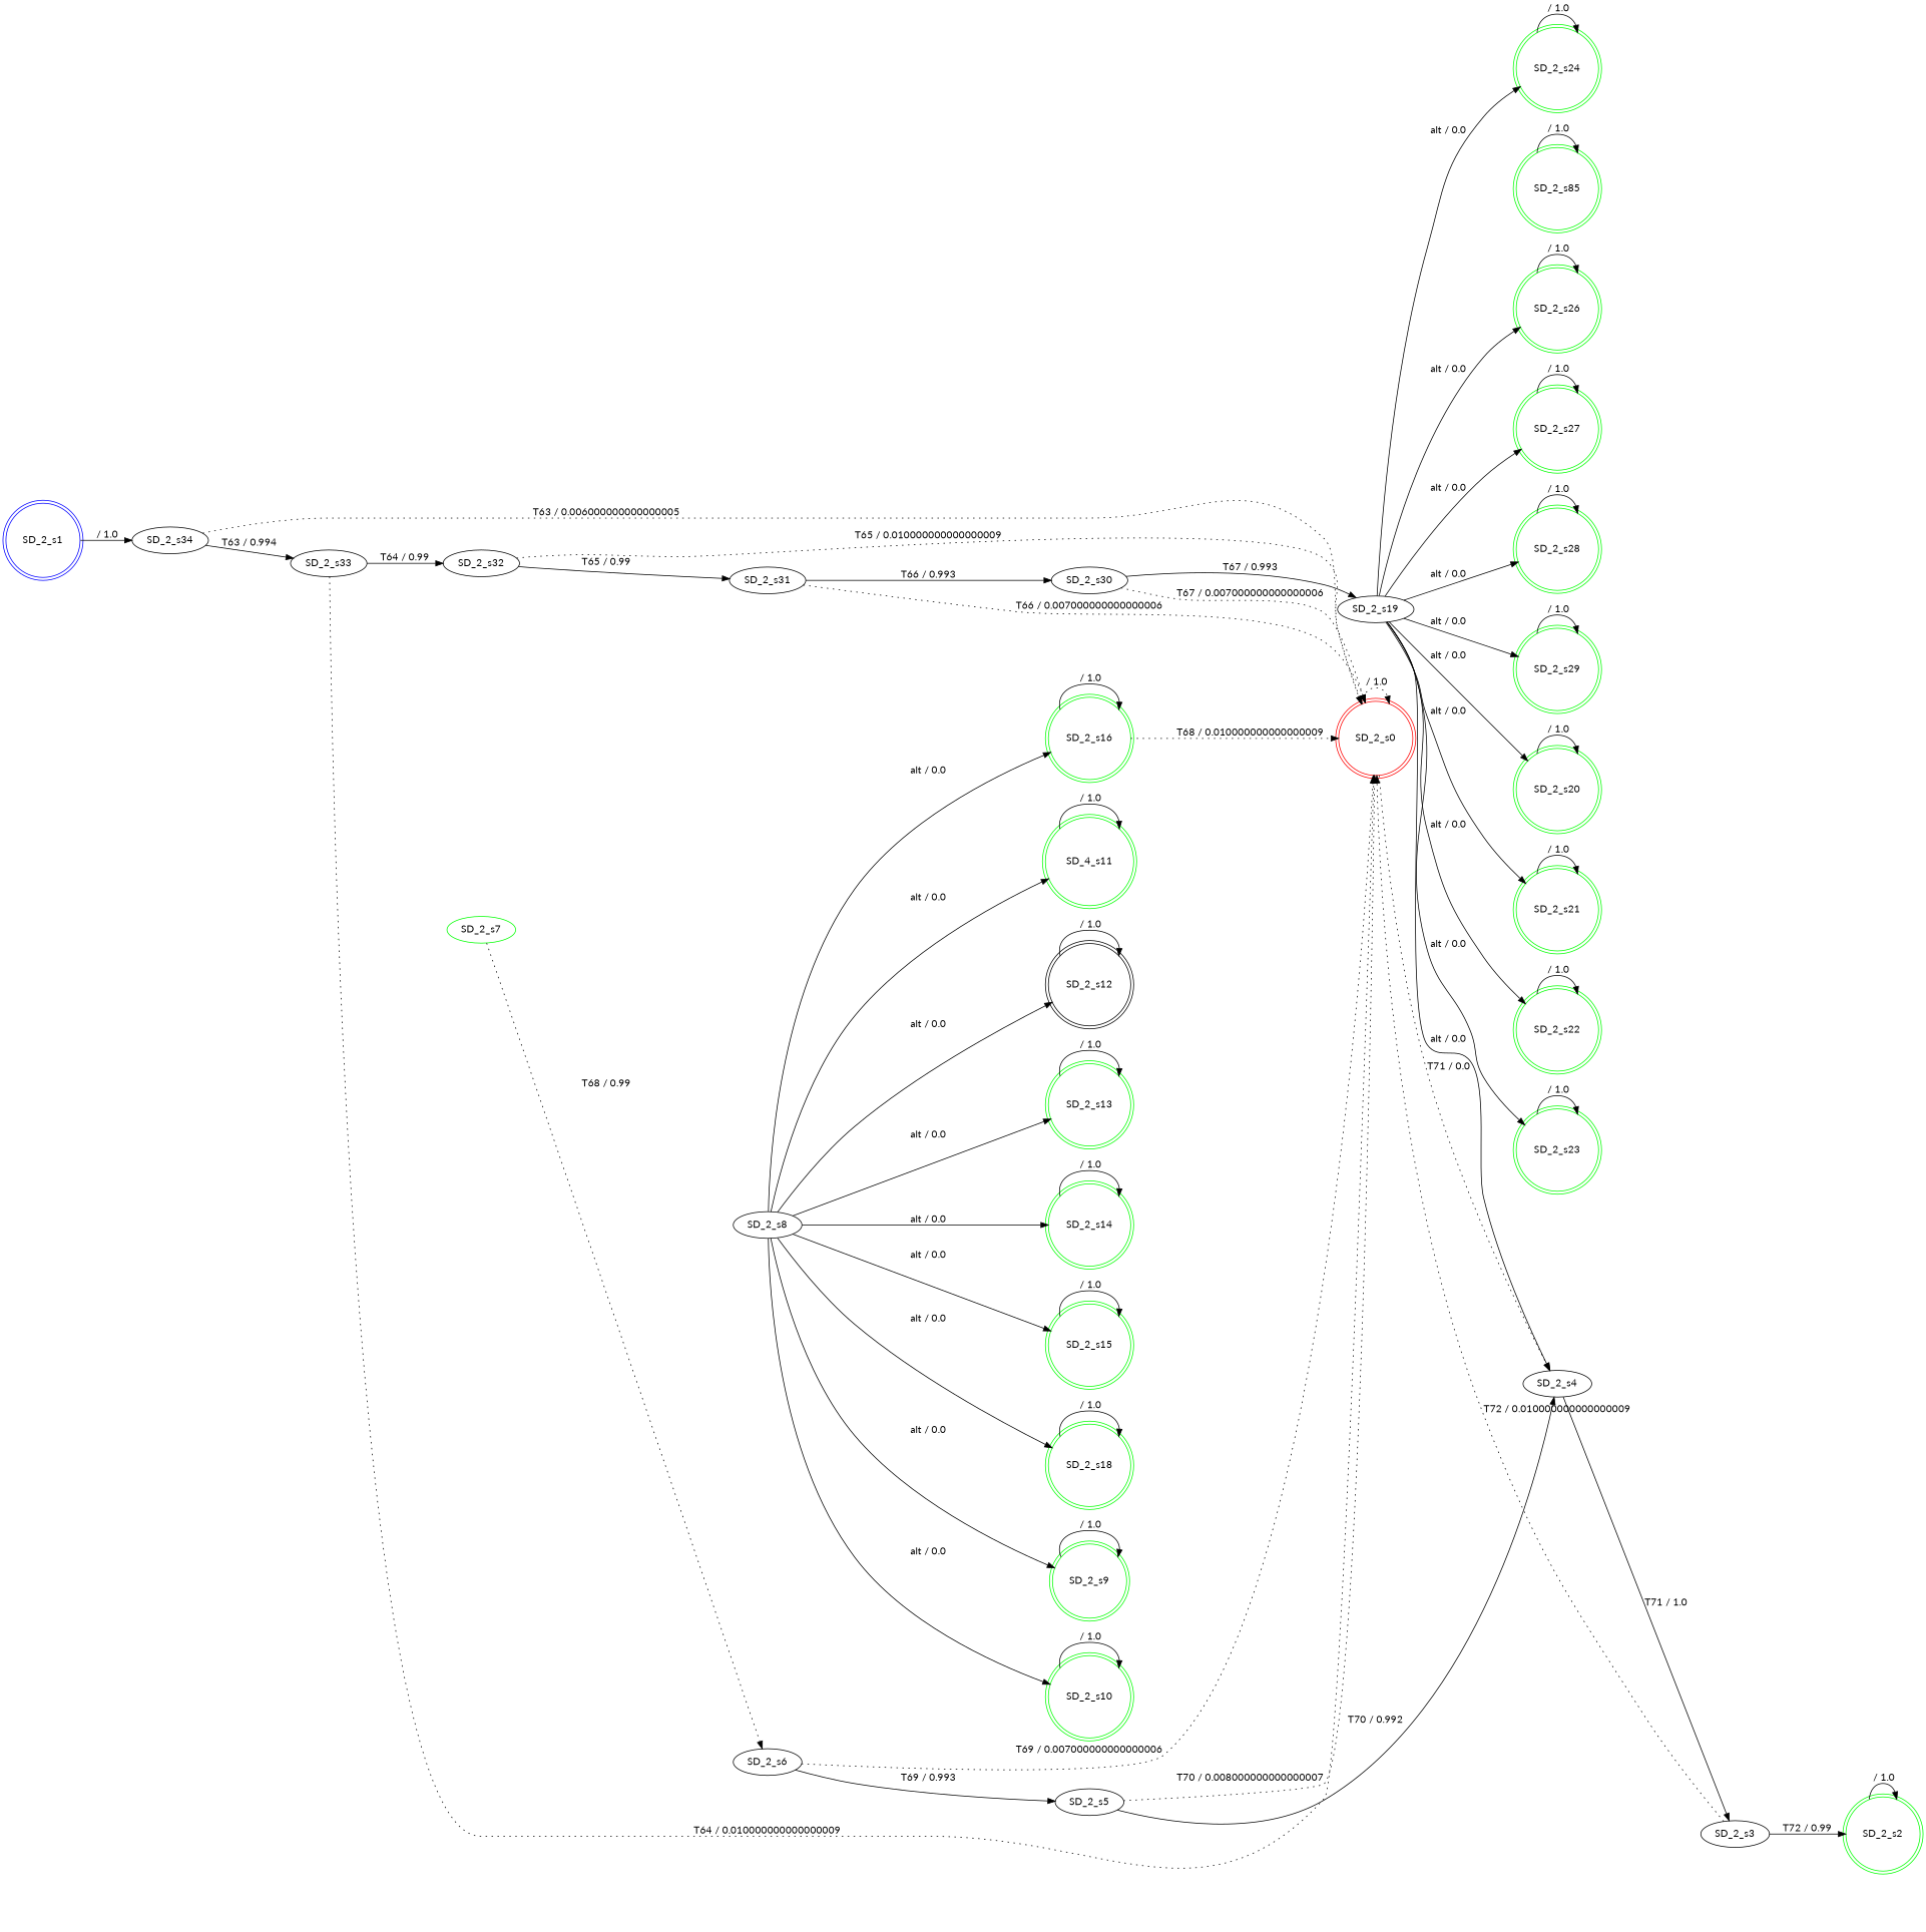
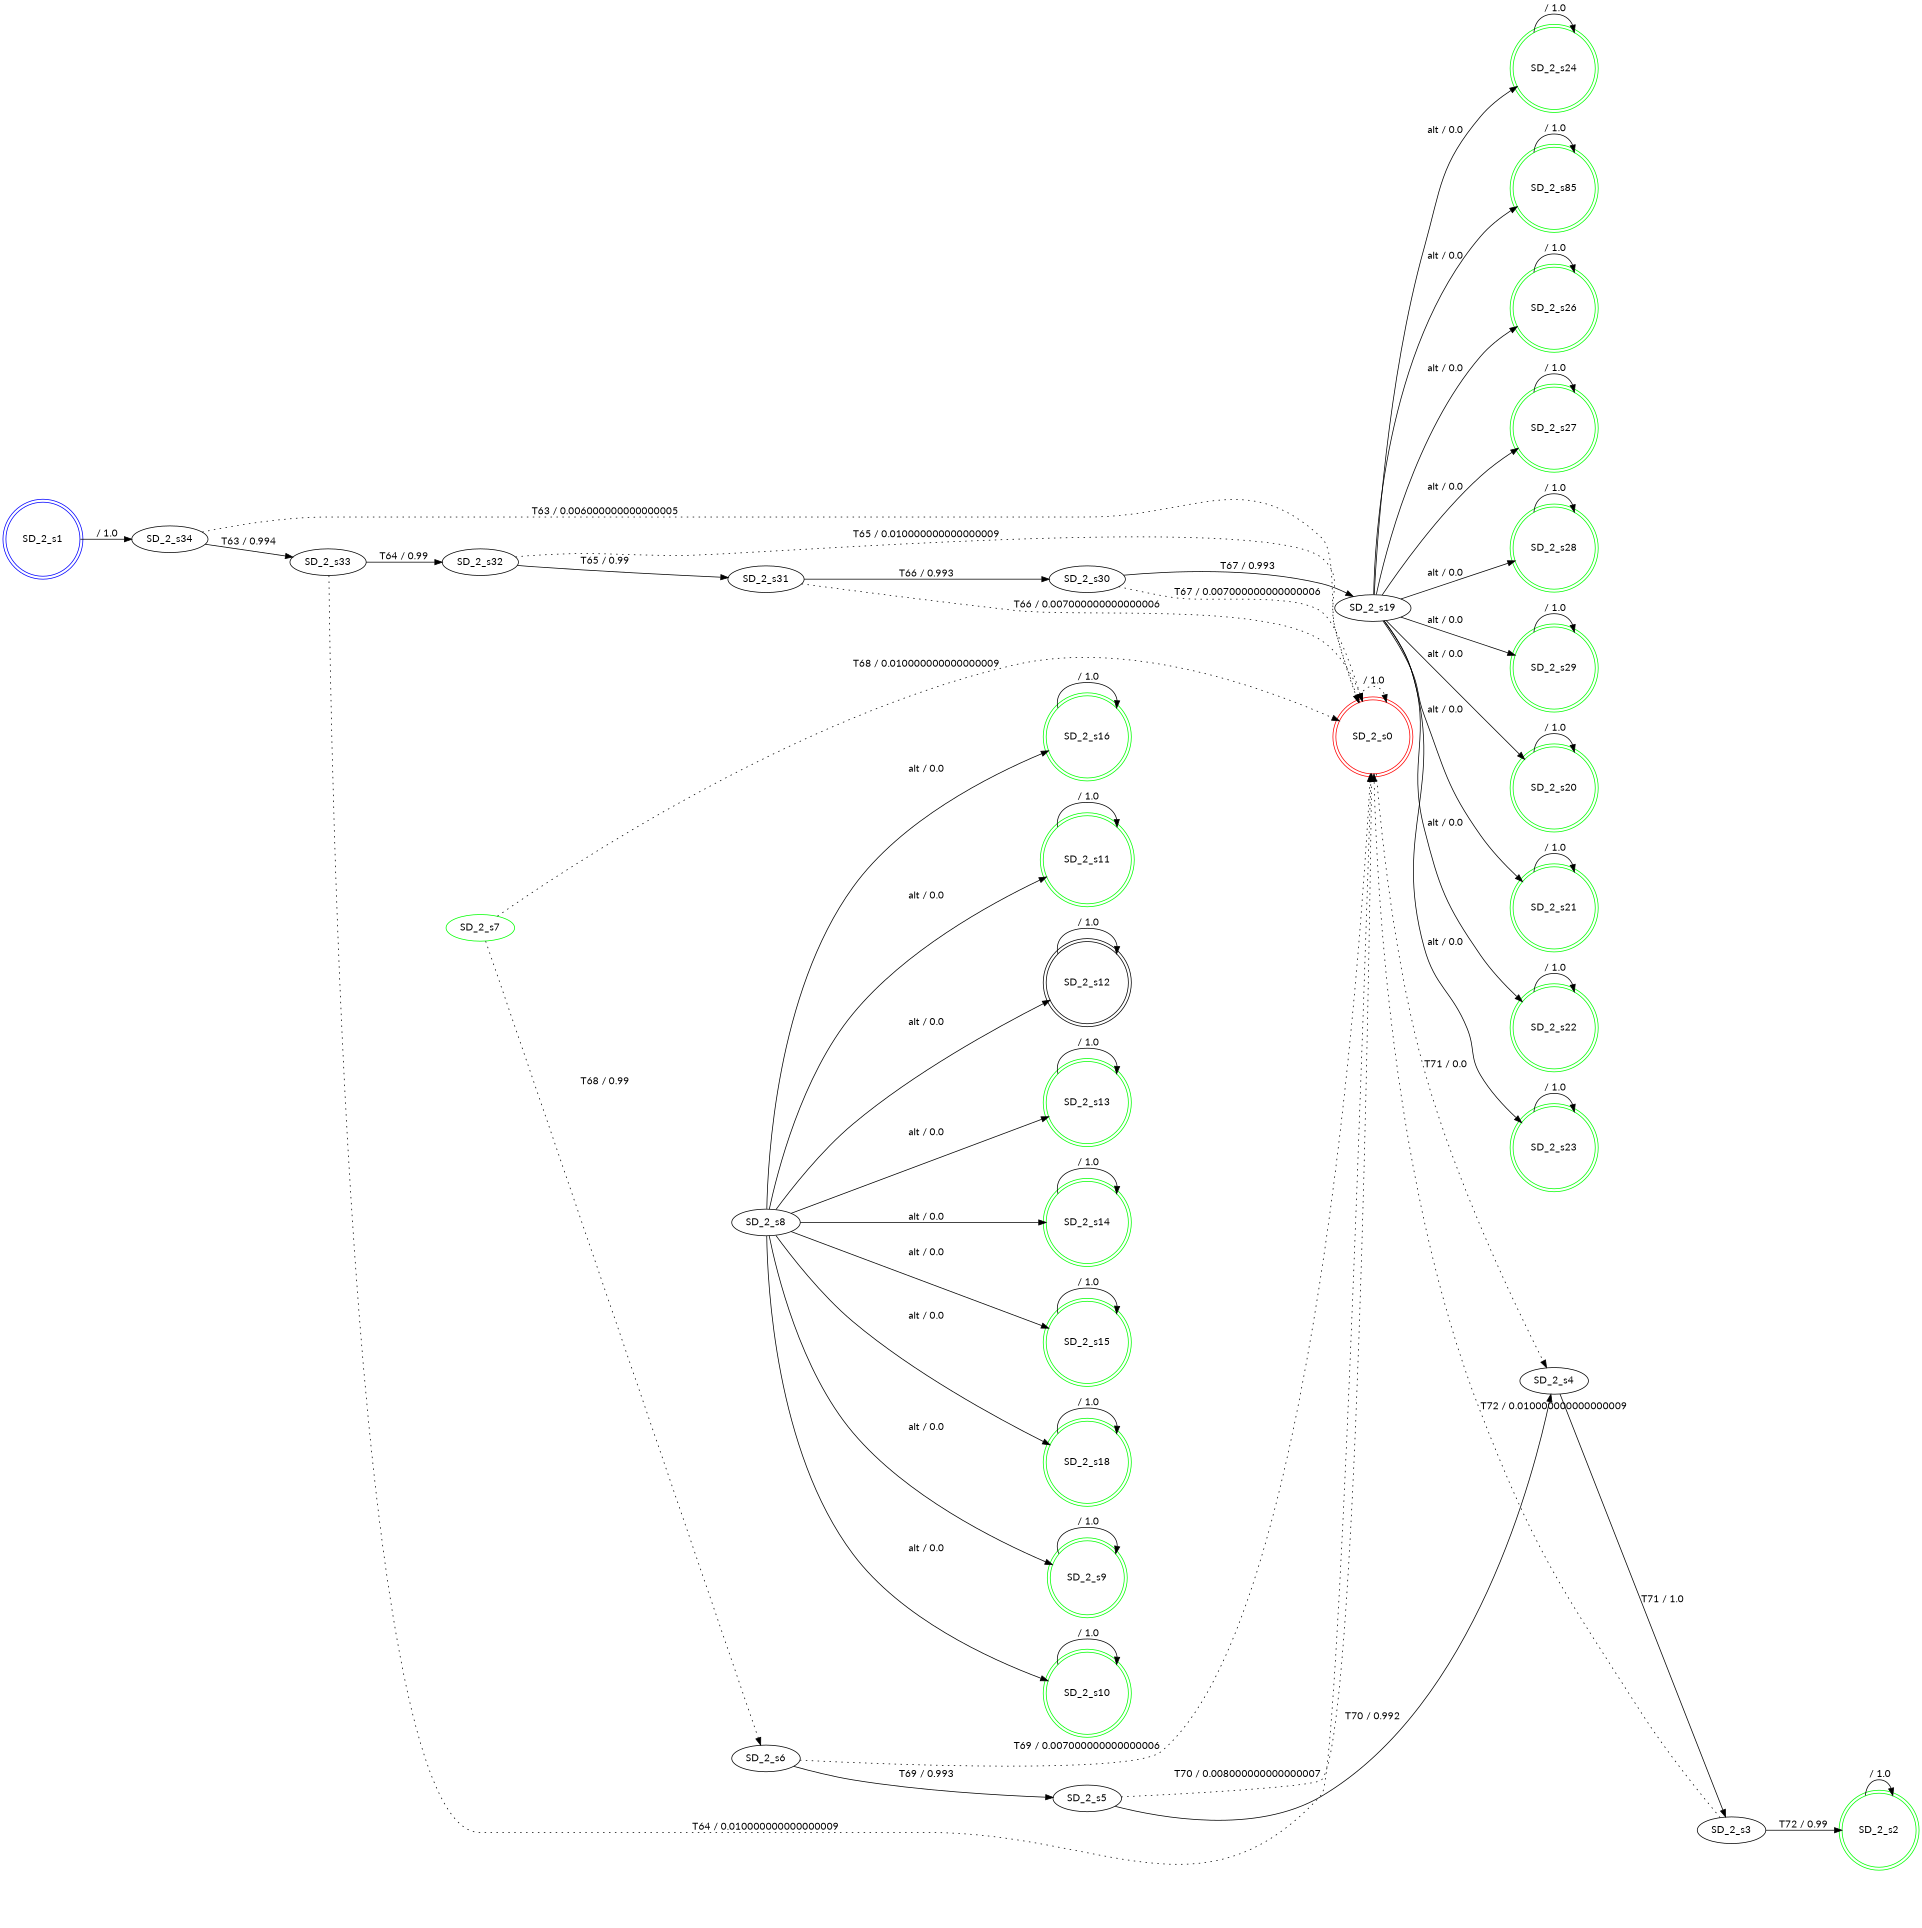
  digraph {
    fontname=Lato
    rankdir=LR
    node [color=green fontname=Lato shape=doublecircle]
    edge [fontname=Lato]
    n1 [color=red label=SD_2_s0]
    n2 [label=SD_2_s4 color="" shape=""]
    n3 [color=blue label=SD_2_s1]
    n4 [label=SD_2_s34 color="" shape=""]
    n5 [label=SD_2_s33 color="" shape=""]
    n6 [label=SD_2_s2]
    n7 [label=SD_2_s3 color="" shape=""]
    n8 [label=SD_2_s5 color="" shape=""]
    n9 [label=SD_2_s6 color="" shape=""]
    n10 [label=SD_2_s7 shape=""]
    n11 [label=SD_2_s8 color="" shape=""]
    n12 [label=SD_2_s9]
    n13 [label=SD_2_s10]
-   n14 [label=SD_4_s11]
+   n14 [label=SD_2_s11]
    n15 [color=black label=SD_2_s12]
    n16 [label=SD_2_s13]
    n17 [label=SD_2_s14]
    n18 [label=SD_2_s15]
    n19 [label=SD_2_s16]
    n20 [label=SD_2_s18]
    n21 [label=SD_2_s19 color="" shape=""]
    n22 [label=SD_2_s20]
    n23 [label=SD_2_s21]
    n24 [label=SD_2_s22]
    n25 [label=SD_2_s23]
    n26 [label=SD_2_s24]
    n27 [label=SD_2_s85]
    n28 [label=SD_2_s26]
    n29 [label=SD_2_s27]
    n30 [label=SD_2_s28]
    n31 [label=SD_2_s29]
    n32 [label=SD_2_s30 color="" shape=""]
    n33 [label=SD_2_s31 color="" shape=""]
    n34 [label=SD_2_s32 color="" shape=""]
    n1 -> n1 [label=" / 1.0" style=dotted]
    n1 -> n2 [label="T71 / 0.0" style=dotted]
    n2 -> n7 [label="T71 / 1.0"]
    n3 -> n4 [label=" / 1.0"]
    n4 -> n1 [label="T63 / 0.006000000000000005" style=dotted]
    n4 -> n5 [label="T63 / 0.994"]
    n5 -> n1 [label="T64 / 0.010000000000000009" style=dotted]
    n5 -> n34 [label="T64 / 0.99"]
    n6 -> n6 [label=" / 1.0"]
    n7 -> n1 [label="T72 / 0.010000000000000009" style=dotted]
    n7 -> n6 [label="T72 / 0.99"]
    n8 -> n1 [label="T70 / 0.008000000000000007" style=dotted]
    n8 -> n2 [label="T70 / 0.992"]
    n9 -> n1 [label="T69 / 0.007000000000000006" style=dotted]
    n9 -> n8 [label="T69 / 0.993"]
-   n19 -> n1 [label="T68 / 0.010000000000000009" style=dotted]
+   n10 -> n1 [label="T68 / 0.010000000000000009" style=dotted]
    n10 -> n9 [label="T68 / 0.99" style=dotted]
    n11 -> n12 [label="alt / 0.0"]
    n11 -> n13 [label="alt / 0.0"]
    n11 -> n14 [label="alt / 0.0"]
    n11 -> n15 [label="alt / 0.0"]
    n11 -> n16 [label="alt / 0.0"]
    n11 -> n17 [label="alt / 0.0"]
    n11 -> n18 [label="alt / 0.0"]
    n11 -> n19 [label="alt / 0.0"]
    n11 -> n20 [label="alt / 0.0"]
    n12 -> n12 [label=" / 1.0"]
    n13 -> n13 [label=" / 1.0"]
    n14 -> n14 [label=" / 1.0"]
    n15 -> n15 [label=" / 1.0"]
    n16 -> n16 [label=" / 1.0"]
    n17 -> n17 [label=" / 1.0"]
    n18 -> n18 [label=" / 1.0"]
    n19 -> n19 [label=" / 1.0"]
    n20 -> n20 [label=" / 1.0"]
    n21 -> n22 [label="alt / 0.0"]
    n21 -> n23 [label="alt / 0.0"]
    n21 -> n24 [label="alt / 0.0"]
    n21 -> n25 [label="alt / 0.0"]
    n21 -> n26 [label="alt / 0.0"]
-   n21 -> n2 [label="alt / 0.0"]
+   n21 -> n27 [label="alt / 0.0"]
    n21 -> n28 [label="alt / 0.0"]
    n21 -> n29 [label="alt / 0.0"]
    n21 -> n30 [label="alt / 0.0"]
    n21 -> n31 [label="alt / 0.0"]
    n22 -> n22 [label=" / 1.0"]
    n23 -> n23 [label=" / 1.0"]
    n24 -> n24 [label=" / 1.0"]
    n25 -> n25 [label=" / 1.0"]
    n26 -> n26 [label=" / 1.0"]
    n27 -> n27 [label=" / 1.0"]
    n28 -> n28 [label=" / 1.0"]
    n29 -> n29 [label=" / 1.0"]
    n30 -> n30 [label=" / 1.0"]
    n31 -> n31 [label=" / 1.0"]
    n32 -> n1 [label="T67 / 0.007000000000000006" style=dotted]
    n32 -> n21 [label="T67 / 0.993"]
    n33 -> n1 [label="T66 / 0.007000000000000006" style=dotted]
    n33 -> n32 [label="T66 / 0.993"]
    n34 -> n1 [label="T65 / 0.010000000000000009" style=dotted]
    n34 -> n33 [label="T65 / 0.99"]
  }
